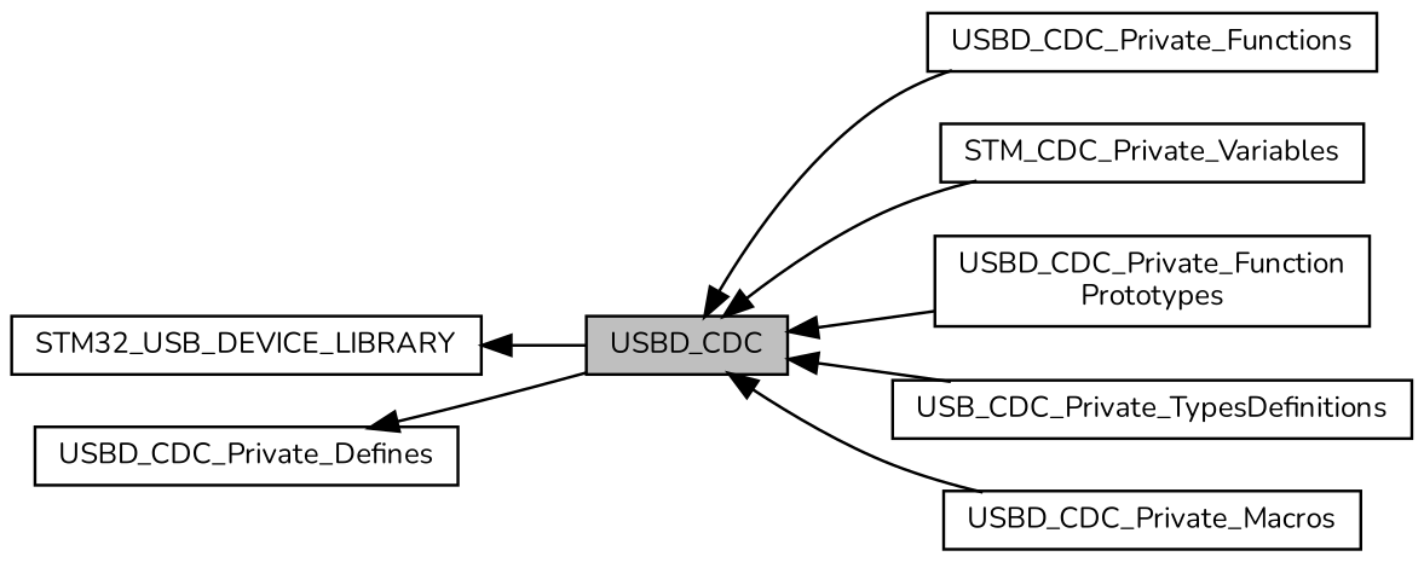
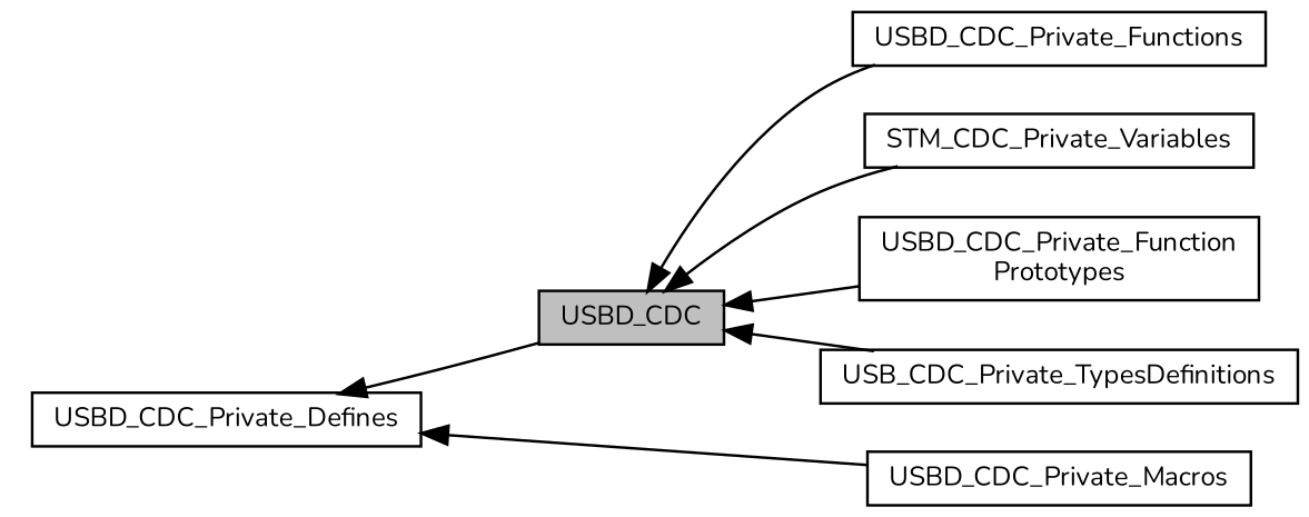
  digraph {
    fontname=Nunito
    rankdir=LR
    node [color=black fillcolor=white fontname=Nunito fontsize=10 shape=record style=filled]
    edge [dir=back fontname=Nunito fontsize=10 labelfontname=Helvetica labelfontsize=10 shape=plaintext style=solid]
    n1 [height=0.2 label=USBD_CDC_Private_Functions width=0.4]
    n2 [height=0.2 label=STM_CDC_Private_Variables width=0.4]
    n3 [height=0.2 label="USBD_CDC_Private_Function\lPrototypes" width=0.4]
-   n4 [height=0.2 label=STM32_USB_DEVICE_LIBRARY width=0.4]
    n5 [fillcolor=grey75 fontcolor=black height=0.2 label=USBD_CDC width=0.4]
    n6 [height=0.2 label=USB_CDC_Private_TypesDefinitions width=0.4]
    n7 [height=0.2 label=USBD_CDC_Private_Macros width=0.4]
    n8 [height=0.2 label=USBD_CDC_Private_Defines width=0.4]
-   n4 -> n5
    n5 -> n1
    n5 -> n2
    n5 -> n3
    n5 -> n6
-   n5 -> n7
+   n8 -> n7
    n8 -> n5
  }
